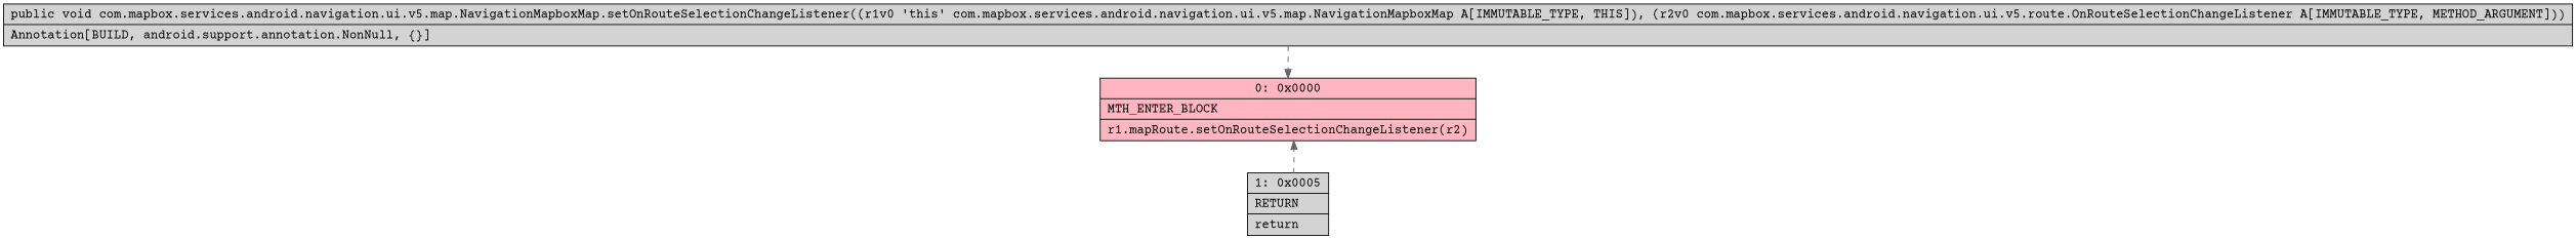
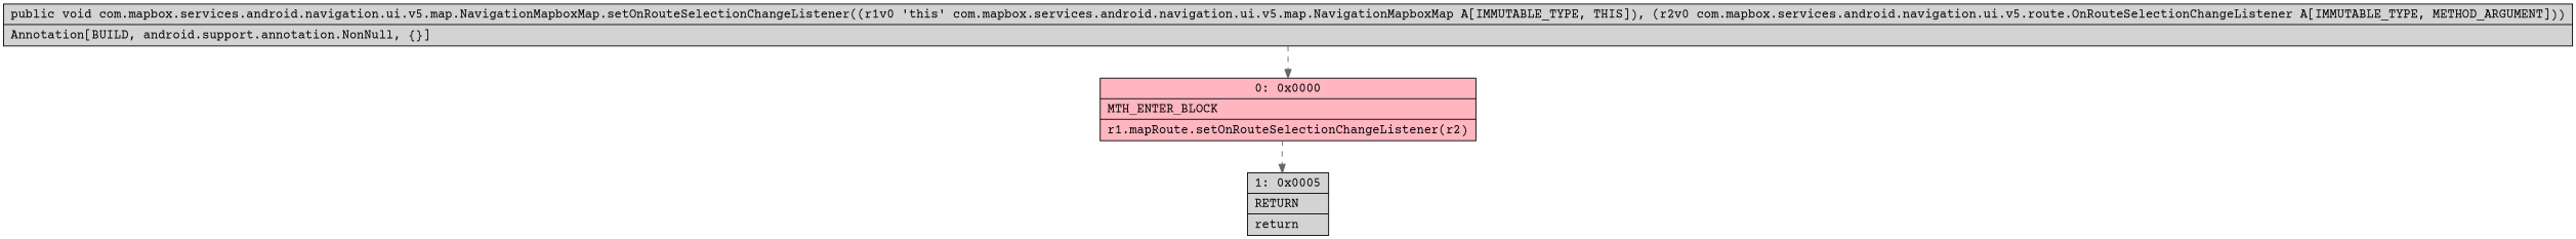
  digraph {
    fontname="Courier Prime"
    node [shape=record style=filled fillcolor=lightgrey fontname="Courier Prime"]
    edge [color=gray40 style=dashed fontname="Courier Prime"]
    n1 [label="{0\:\ 0x0000|MTH_ENTER_BLOCK\l|r1.mapRoute.setOnRouteSelectionChangeListener(r2)\l}" fillcolor=lightpink]
    n2 [label="{1\:\ 0x0005|RETURN\l|return\l}"]
    n3 [label="{public void com.mapbox.services.android.navigation.ui.v5.map.NavigationMapboxMap.setOnRouteSelectionChangeListener((r1v0 'this' com.mapbox.services.android.navigation.ui.v5.map.NavigationMapboxMap A[IMMUTABLE_TYPE, THIS]), (r2v0 com.mapbox.services.android.navigation.ui.v5.route.OnRouteSelectionChangeListener A[IMMUTABLE_TYPE, METHOD_ARGUMENT]))  | Annotation[BUILD, android.support.annotation.NonNull, \{\}]\l}"]
-   n2 -> n1
+   n1 -> n2
    n3 -> n1
  }
